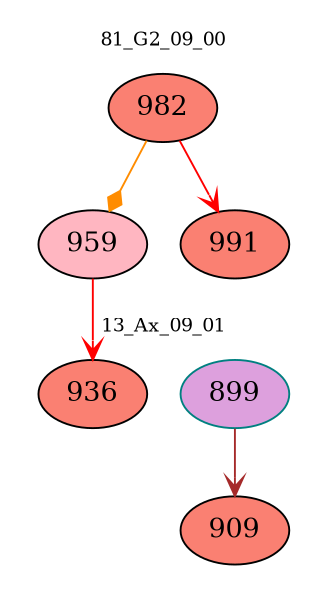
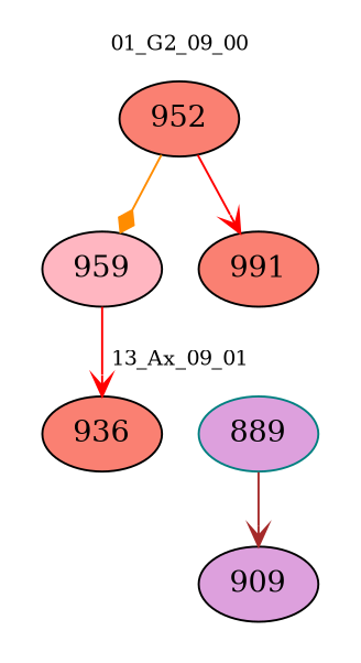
  digraph {
    node [color=black fillcolor=salmon style=filled]
    edge [arrowhead=vee color=red]
-   n1 [color=teal fillcolor=plum label=899]
-   n2 [label=909]
+   n1 [color=teal fillcolor=plum label=889]
+   n2 [fillcolor=plum label=909]
    n3 [label=936]
-   n4 [label=982]
+   n4 [label=952]
    n5 [fillcolor=lightpink label=959]
    n6 [label=991]
    subgraph cluster_1 {
      color=white
      fontsize=10
      label="13_Ax_09_01"
      n1
      n2
      n3
    }
    subgraph cluster_2 {
      color=white
      fontsize=10
-     label="81_G2_09_00"
+     label="01_G2_09_00"
      n4
      n5
      n6
    }
    n1 -> n2 [color=brown]
    n4 -> n5 [arrowhead=diamond color=darkorange]
    n4 -> n6
    n5 -> n3
  }
